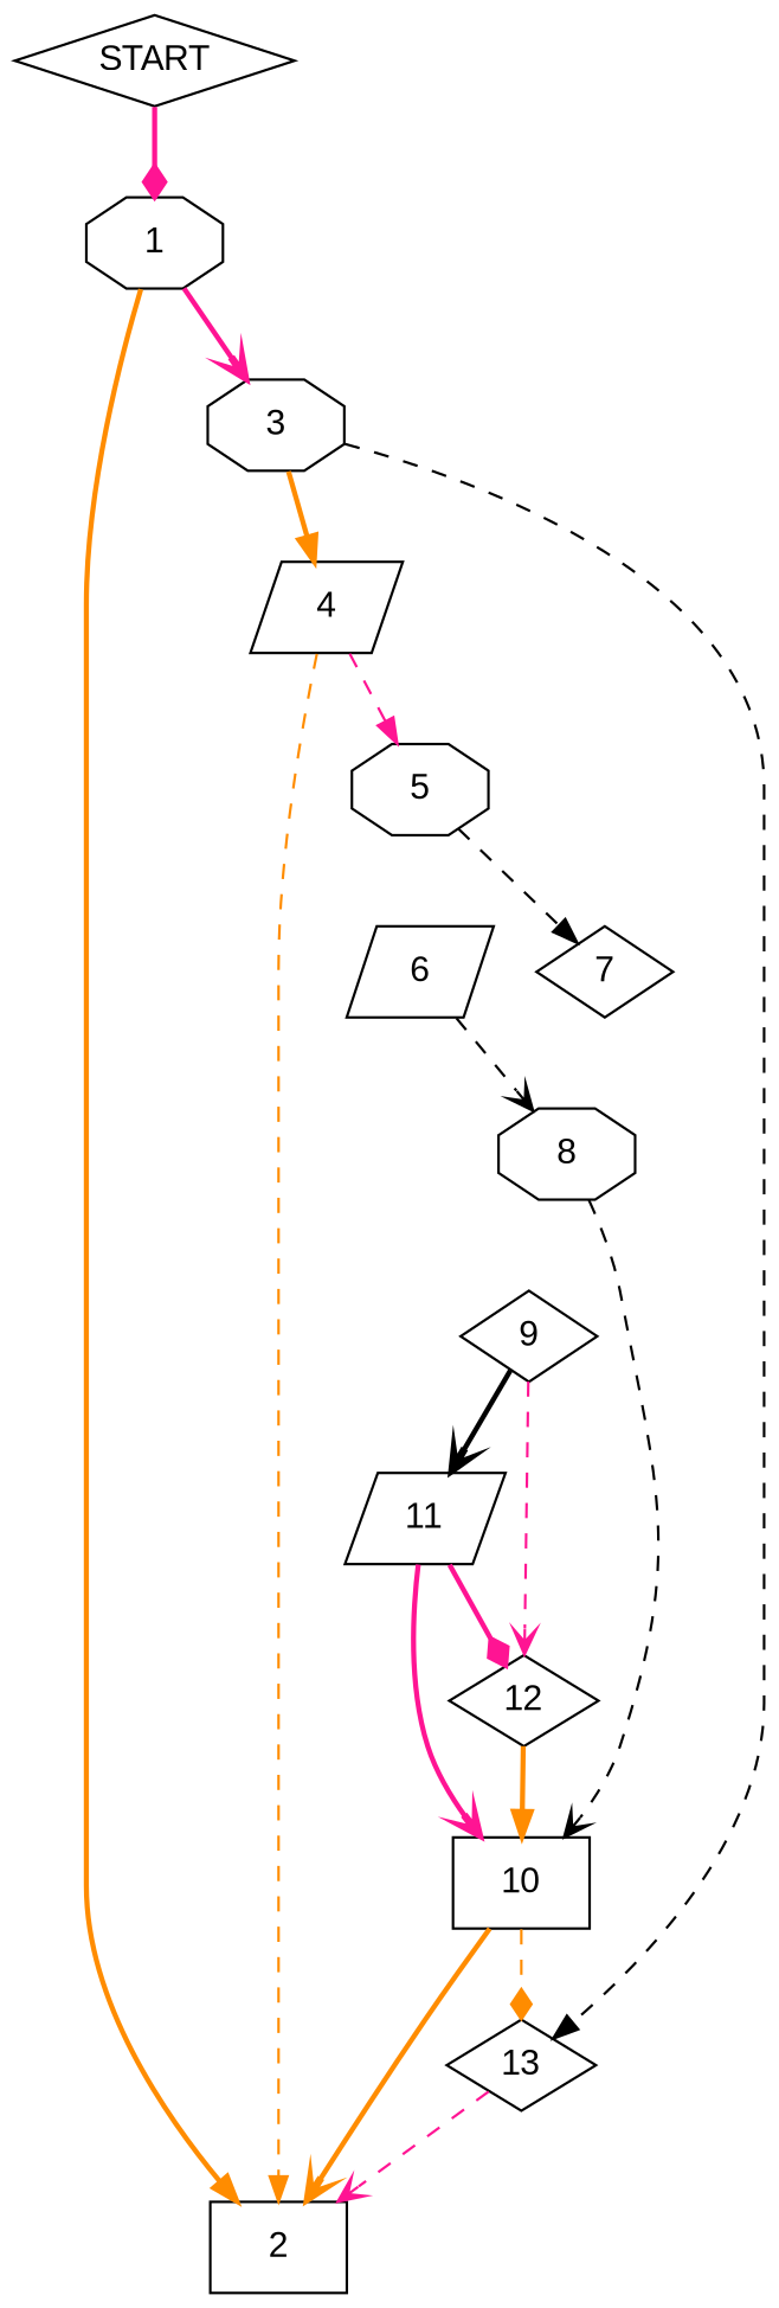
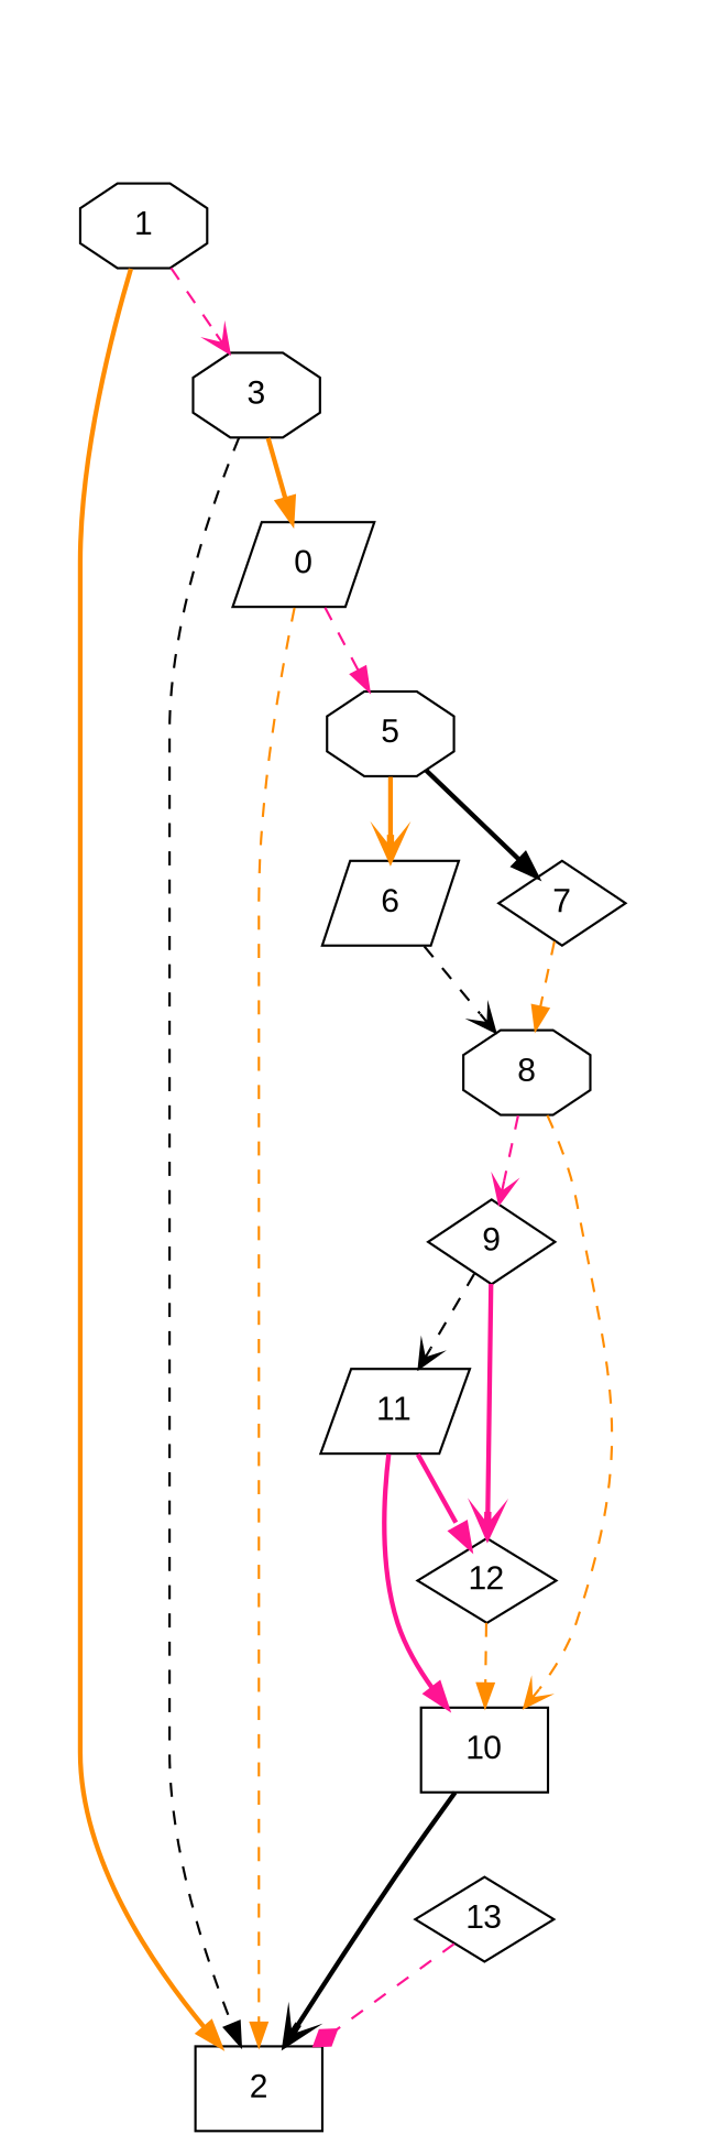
  digraph {
    fontname="Liberation Sans"
    node [fontname="Liberation Sans" shape=diamond]
    edge [arrowhead=vee color=deeppink fontname="Liberation Sans" style=dashed]
-   n1 [label=START]
    1 [shape=octagon]
    2 [shape=box]
    3 [shape=octagon]
-   4 [shape=parallelogram]
+   4 [shape=parallelogram label=0]
    5 [shape=octagon]
    6 [shape=parallelogram]
    7
    8 [shape=octagon]
    9
    10 [shape=box]
    11 [shape=parallelogram]
    12
    13
-   n1 -> 1 [arrowhead=diamond style=bold]
    1 -> 2 [arrowhead=normal color=darkorange style=bold]
-   1 -> 3 [style=bold]
-   3 -> 13 [arrowhead=normal color=black]
+   1 -> 3
+   3 -> 2 [arrowhead=normal color=black]
    3 -> 4 [arrowhead=normal color=darkorange style=bold]
    4 -> 2 [arrowhead=normal color=darkorange]
    4 -> 5 [arrowhead=normal]
-   5 -> 7 [arrowhead=normal color=black]
+   5 -> 6 [color=darkorange style=bold]
+   5 -> 7 [arrowhead=normal color=black style=bold]
    6 -> 8 [color=black]
-   8 -> 10 [color=black]
-   9 -> 11 [color=black style=bold]
-   9 -> 12
-   10 -> 2 [color=darkorange style=bold]
-   10 -> 13 [arrowhead=diamond color=darkorange]
-   11 -> 10 [style=bold]
-   11 -> 12 [arrowhead=diamond style=bold]
-   12 -> 10 [arrowhead=normal color=darkorange style=bold]
-   13 -> 2
+   7 -> 8 [arrowhead=normal color=darkorange]
+   8 -> 9
+   8 -> 10 [color=darkorange]
+   9 -> 11 [color=black]
+   9 -> 12 [style=bold]
+   10 -> 2 [color=black style=bold]
+   11 -> 10 [arrowhead=normal style=bold]
+   11 -> 12 [arrowhead=normal style=bold]
+   12 -> 10 [arrowhead=normal color=darkorange]
+   13 -> 2 [arrowhead=diamond]
  }
